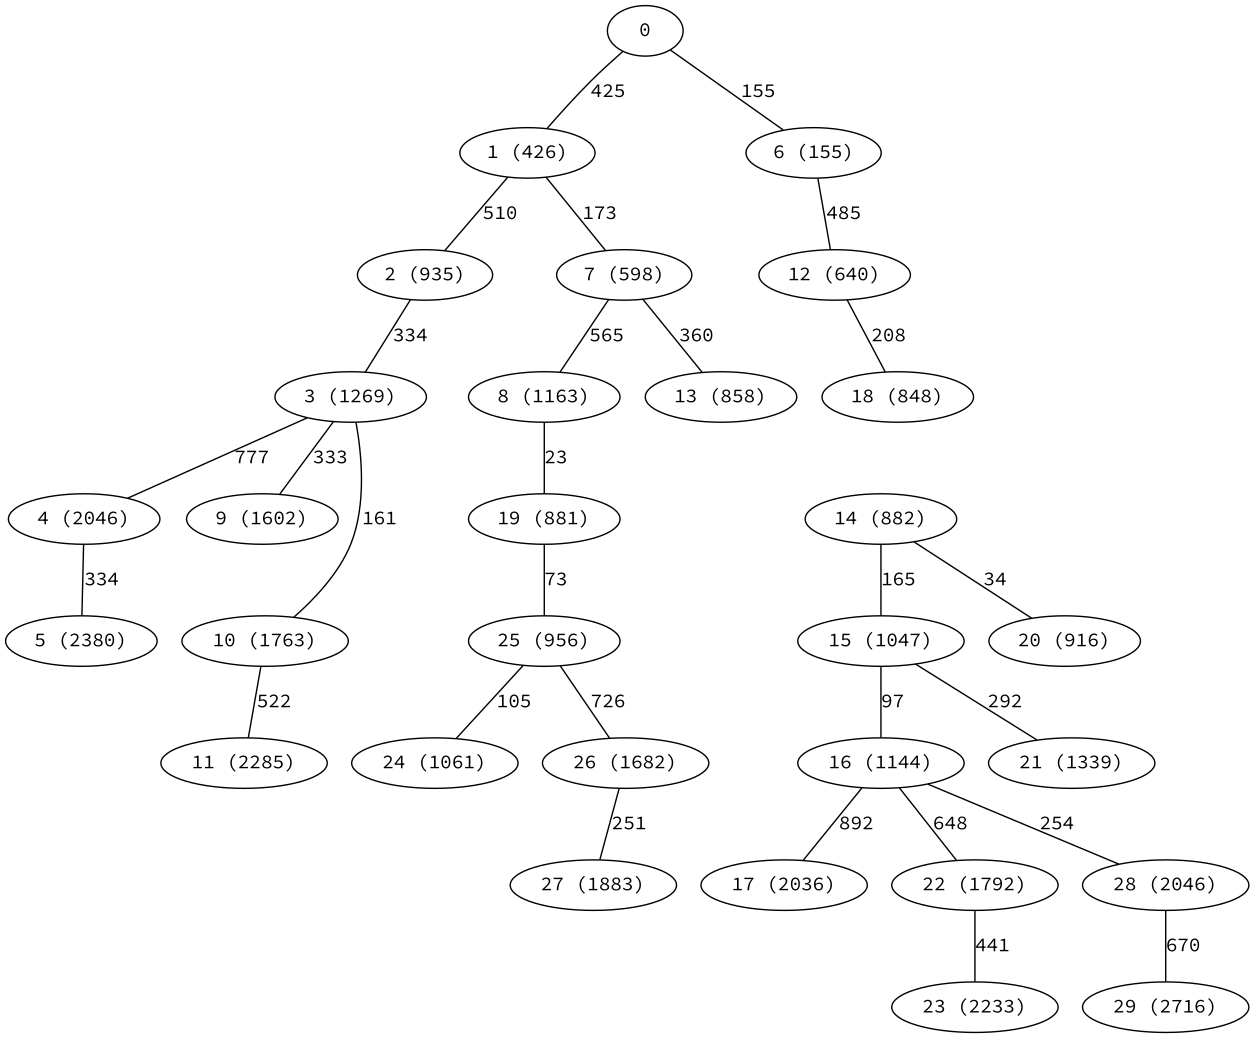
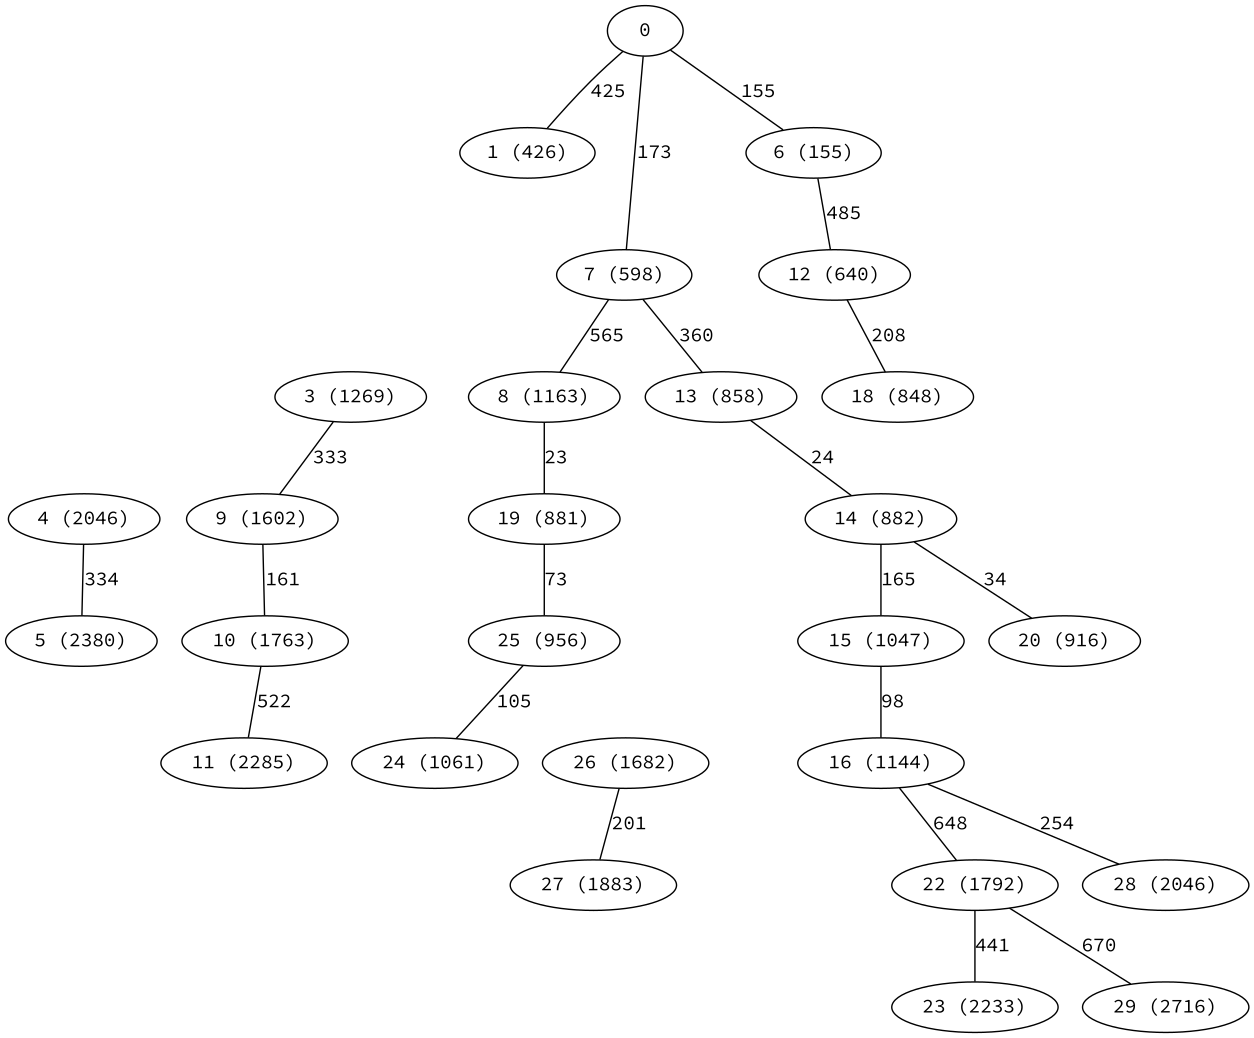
  strict graph {
    fontname="Source Code Pro"
    node [fontname="Source Code Pro"]
    edge [fontname="Source Code Pro"]
    n1 [label="1 (426)"]
-   n2 [label="2 (935)"]
    n3 [label="7 (598)"]
    0
    n5 [label="6 (155)"]
    n6 [label="12 (640)"]
    n7 [label="3 (1269)"]
    n8 [label="8 (1163)"]
    n9 [label="13 (858)"]
    n10 [label="4 (2046)"]
    n11 [label="9 (1602)"]
    n12 [label="5 (2380)"]
    n13 [label="10 (1763)"]
    n14 [label="18 (848)"]
    n15 [label="19 (881)"]
    n16 [label="14 (882)"]
    n17 [label="11 (2285)"]
    n18 [label="15 (1047)"]
    n19 [label="20 (916)"]
    n20 [label="25 (956)"]
    n21 [label="16 (1144)"]
-   n22 [label="21 (1339)"]
-   n23 [label="17 (2036)"]
    n24 [label="22 (1792)"]
    n25 [label="28 (2046)"]
    n26 [label="23 (2233)"]
    n27 [label="24 (1061)"]
    n28 [label="26 (1682)"]
    n29 [label="29 (2716)"]
    n30 [label="27 (1883)"]
-   n1 -- n2 [label=510]
-   n1 -- n3 [label=173]
-   n2 -- n7 [label=334]
+   0 -- n3 [label=173]
    n3 -- n8 [label=565]
    n3 -- n9 [label=360]
    0 -- n1 [label=425]
    0 -- n5 [label=155]
    n5 -- n6 [label=485]
    n6 -- n14 [label=208]
-   n7 -- n10 [label=777]
    n7 -- n11 [label=333]
    n8 -- n15 [label=23]
+   n9 -- n16 [label=24]
    n10 -- n12 [label=334]
-   n7 -- n13 [label=161]
+   n11 -- n13 [label=161]
    n13 -- n17 [label=522]
    n15 -- n20 [label=73]
    n16 -- n18 [label=165]
    n16 -- n19 [label=34]
-   n18 -- n21 [label=97]
-   n18 -- n22 [label=292]
+   n18 -- n21 [label=98]
    n20 -- n27 [label=105]
-   n20 -- n28 [label=726]
-   n21 -- n23 [label=892]
    n21 -- n24 [label=648]
    n21 -- n25 [label=254]
    n24 -- n26 [label=441]
-   n25 -- n29 [label=670]
-   n28 -- n30 [label=251]
+   n24 -- n29 [label=670]
+   n28 -- n30 [label=201]
  }
